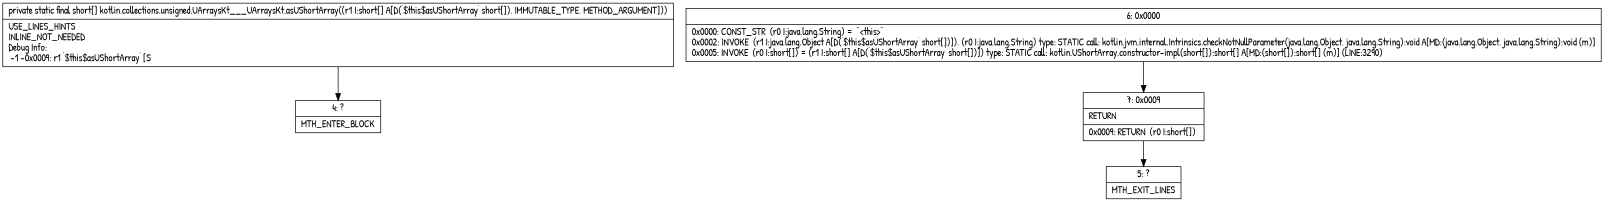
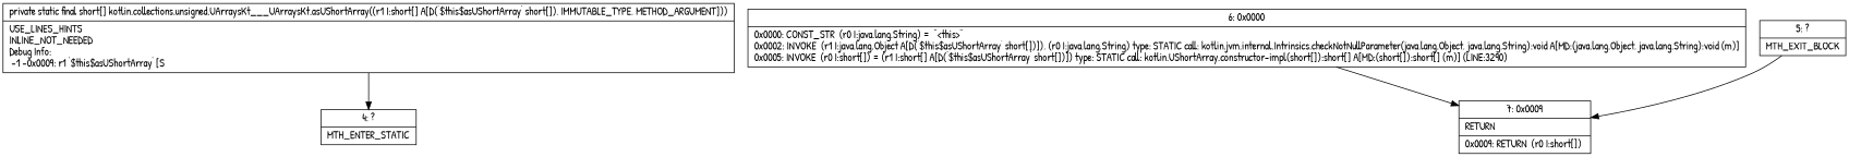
  digraph {
    fontname="Patrick Hand"
    node [fontname="Patrick Hand" shape=record]
    edge [fontname="Patrick Hand"]
-   n1 [label="{4\:\ ?|MTH_ENTER_BLOCK\l}"]
+   n1 [label="{4\:\ ?|MTH_ENTER_STATIC\l}"]
    n2 [label="{6\:\ 0x0000|0x0000: CONST_STR  (r0 I:java.lang.String) =  \"\<this\>\" \l0x0002: INVOKE  (r1 I:java.lang.Object A[D('$this$asUShortArray' short[])]), (r0 I:java.lang.String) type: STATIC call: kotlin.jvm.internal.Intrinsics.checkNotNullParameter(java.lang.Object, java.lang.String):void A[MD:(java.lang.Object, java.lang.String):void (m)]\l0x0005: INVOKE  (r0 I:short[]) = (r1 I:short[] A[D('$this$asUShortArray' short[])]) type: STATIC call: kotlin.UShortArray.constructor\-impl(short[]):short[] A[MD:(short[]):short[] (m)] (LINE:3290)\l}"]
    n3 [label="{7\:\ 0x0009|RETURN\l|0x0009: RETURN  (r0 I:short[]) \l}"]
-   n4 [label="{5\:\ ?|MTH_EXIT_LINES\l}"]
+   n4 [label="{5\:\ ?|MTH_EXIT_BLOCK\l}"]
    n5 [label="{private static final short[] kotlin.collections.unsigned.UArraysKt___UArraysKt.asUShortArray((r1 I:short[] A[D('$this$asUShortArray' short[]), IMMUTABLE_TYPE, METHOD_ARGUMENT]))  | USE_LINES_HINTS\lINLINE_NOT_NEEDED\lDebug Info:\l  \-1 \-0x0009: r1 '$this$asUShortArray' [S\l}"]
    n2 -> n3
-   n3 -> n4
+   n4 -> n3
    n5 -> n1
  }
